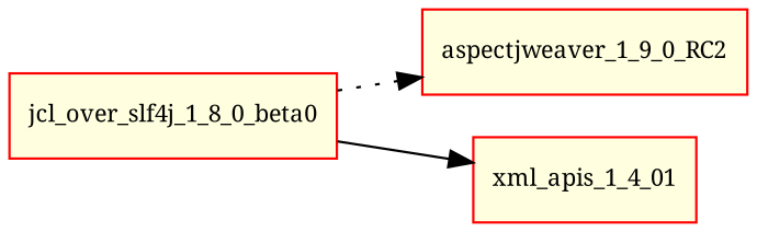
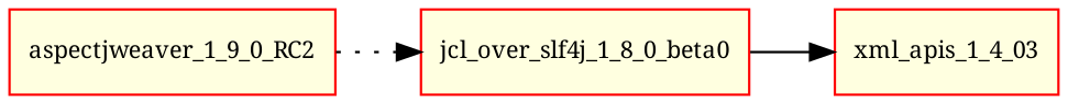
  digraph {
    fontname="Noto Serif"
    rankdir=LR
    node [color=red fillcolor=lightyellow fontname="Noto Serif" fontsize=10.0 shape=box style=filled]
    edge [fontname="Noto Serif"]
    aspectjweaver_1_9_0_RC2
    jcl_over_slf4j_1_8_0_beta0
-   xml_apis_1_4_01
-   jcl_over_slf4j_1_8_0_beta0 -> aspectjweaver_1_9_0_RC2 [style=dotted]
+   xml_apis_1_4_01 [label=xml_apis_1_4_03]
+   aspectjweaver_1_9_0_RC2 -> jcl_over_slf4j_1_8_0_beta0 [style=dotted]
    jcl_over_slf4j_1_8_0_beta0 -> xml_apis_1_4_01 [style=solid]
  }
